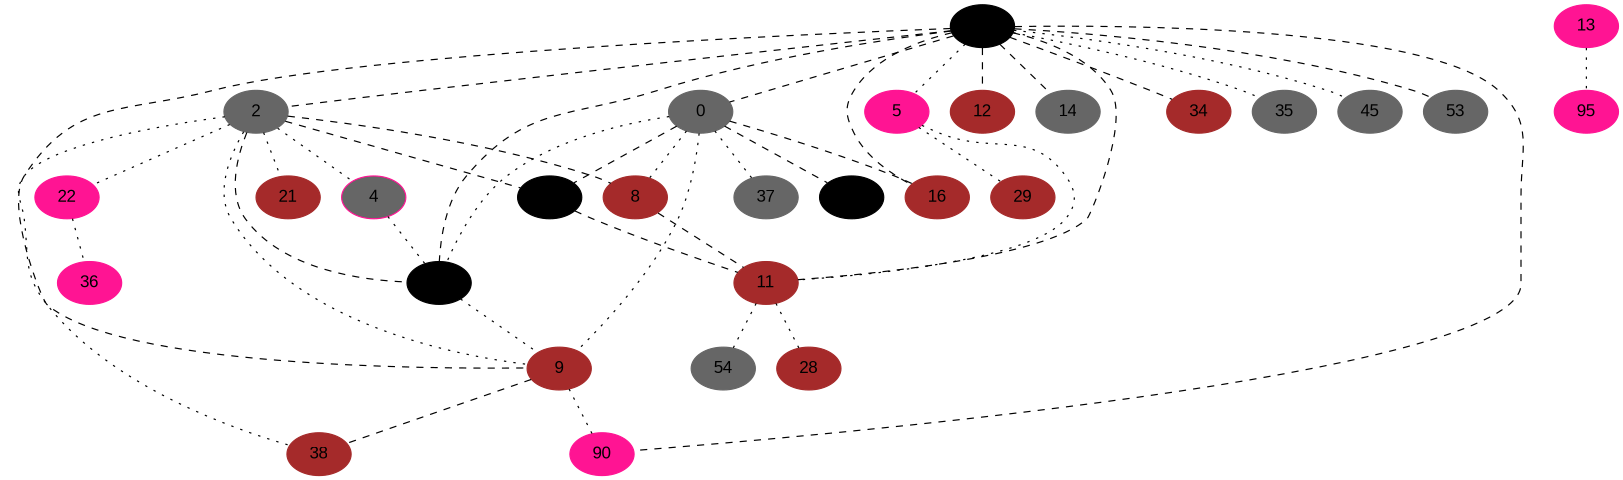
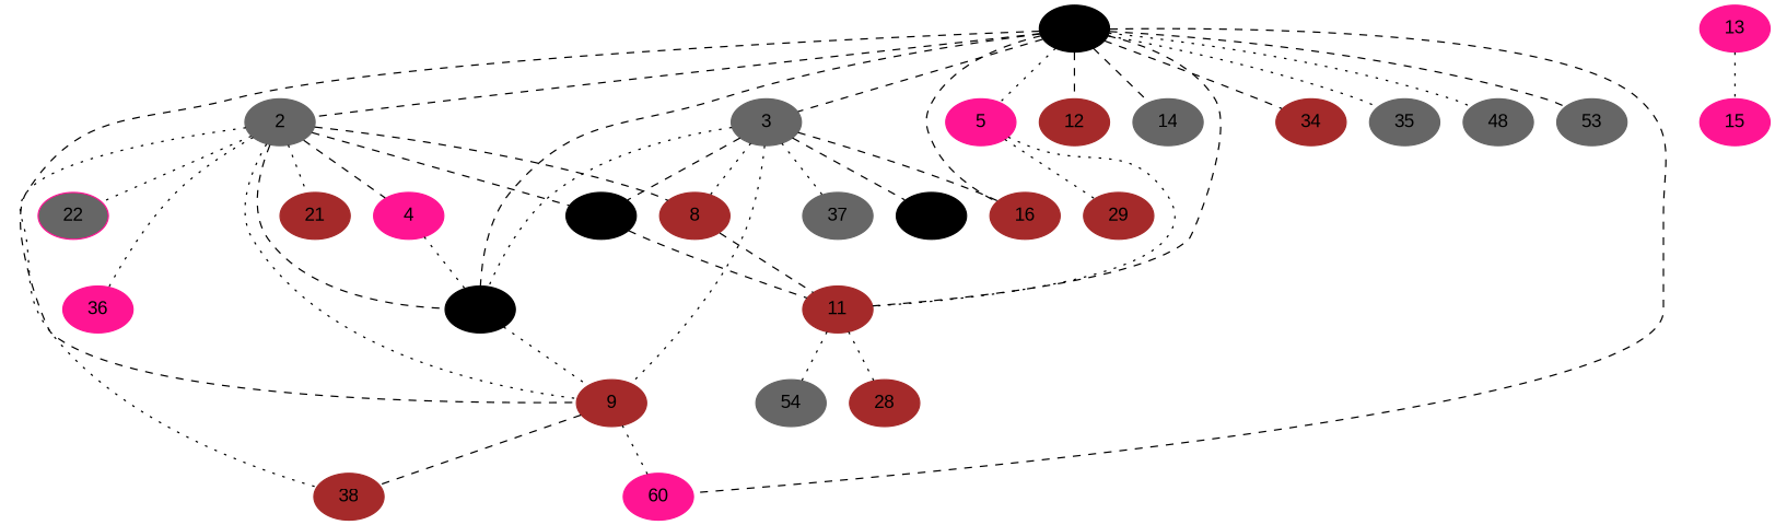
  graph {
    fontname="Liberation Sans"
    node [color=brown fontname="Liberation Sans" style=filled]
    edge [fontname="Liberation Sans" style=dashed]
    1 [color=black super="+17"]
    2 [color=gray40]
-   3 [color=gray40 super="+30+46+58+31+25+32+27+10" label=0]
+   3 [color=gray40 super="+30+46+58+31+25+32+27+10"]
    5 [color=deeppink super="+23"]
    7 [color=black super="+47"]
    9 [super="+20"]
    11
    12
    14 [color=gray40]
    16
    34
    35 [color=gray40]
-   48 [color=gray40 label=45]
+   48 [color=gray40]
    n14 [color=gray40 label=53]
-   60 [color=deeppink label=90]
-   4 [color=deeppink super="+26+18" fillcolor=gray40]
+   60 [color=deeppink]
+   4 [color=deeppink super="+26+18"]
    6 [color=black super="+24"]
    8 [super="+19+55+44+59+33"]
    21
-   22 [color=deeppink]
+   22 [color=deeppink fillcolor=gray40]
    36 [color=deeppink]
    38 [super="+40"]
    37 [color=gray40]
    52 [color=black]
    29 [super="+53"]
    28 [super="+57"]
    54 [color=gray40]
    13 [color=deeppink]
-   15 [color=deeppink label=95]
+   15 [color=deeppink]
    1 -- 2
    1 -- 3 [weight=2]
    1 -- 5 [style=dotted]
    1 -- 7
    1 -- 9
    1 -- 11
    1 -- 12
    1 -- 14
    1 -- 16
    1 -- 34
    1 -- 35 [style=dotted]
    1 -- 48 [style=dotted]
    1 -- n14
    1 -- 60
    2 -- 7
    2 -- 9 [style=dotted]
-   2 -- 4 [style=dotted]
+   2 -- 4
    2 -- 6
    2 -- 8
    2 -- 21 [style=dotted]
    2 -- 22 [style=dotted]
-   22 -- 36 [style=dotted]
+   2 -- 36 [style=dotted]
    2 -- 38 [style=dotted]
    3 -- 7 [style=dotted]
    3 -- 9 [style=dotted weight=3]
    3 -- 16
    3 -- 6
    3 -- 8 [style=dotted]
    3 -- 37 [style=dotted]
    3 -- 52
    5 -- 11 [style=dotted]
    5 -- 29 [style=dotted]
    7 -- 9 [style=dotted]
    9 -- 60 [style=dotted]
    9 -- 38
    11 -- 28 [style=dotted]
    11 -- 54 [style=dotted]
    4 -- 7 [style=dotted]
    6 -- 11
    8 -- 11 [weight=2]
    13 -- 15 [style=dotted]
  }
